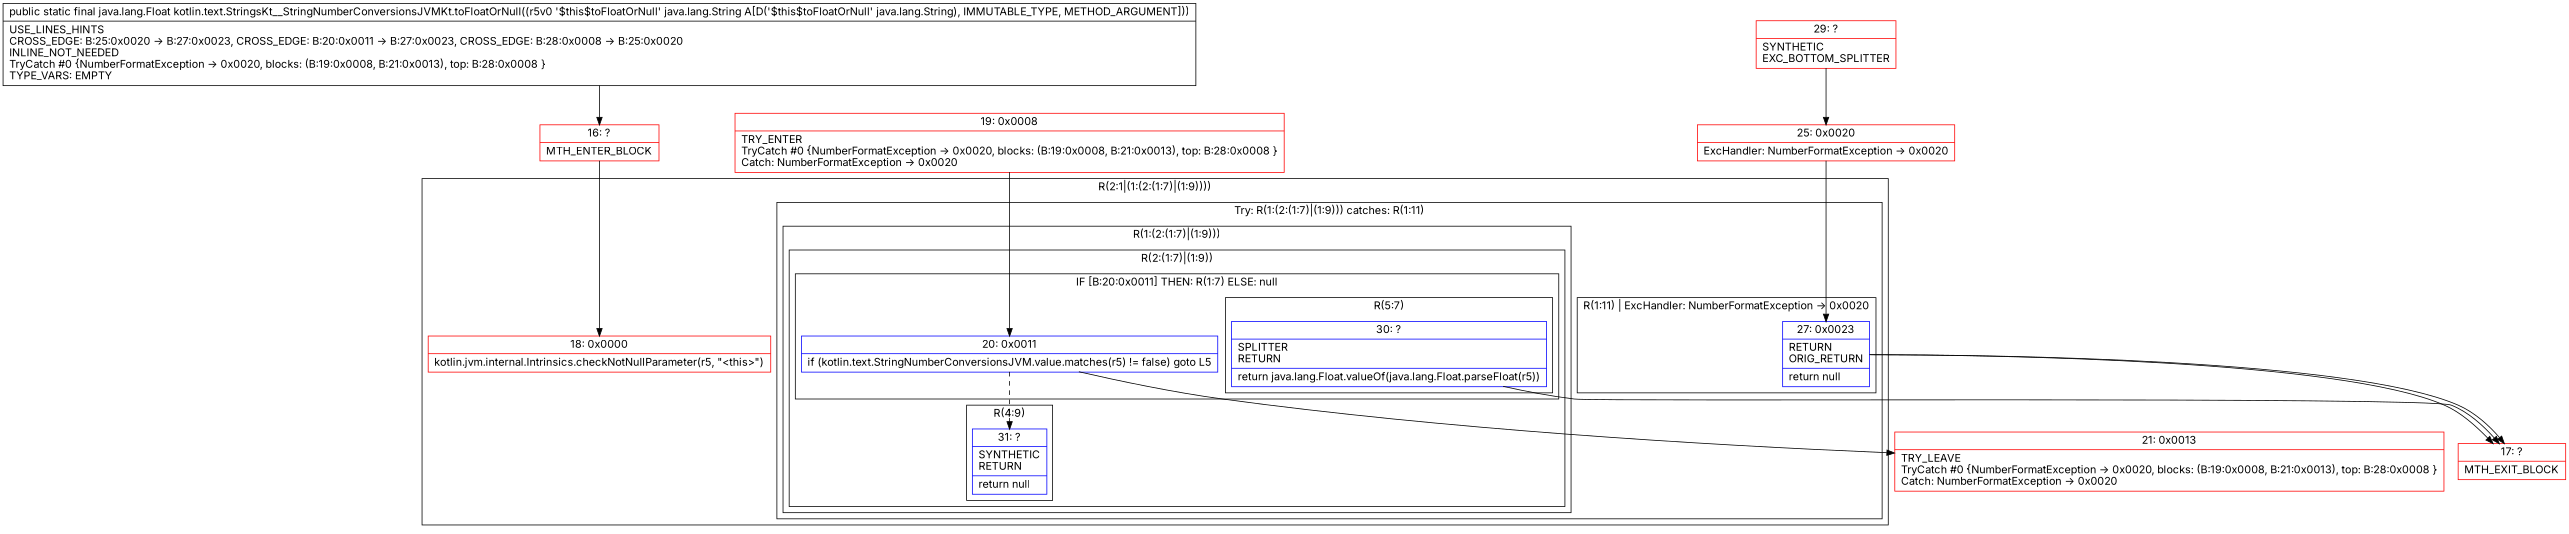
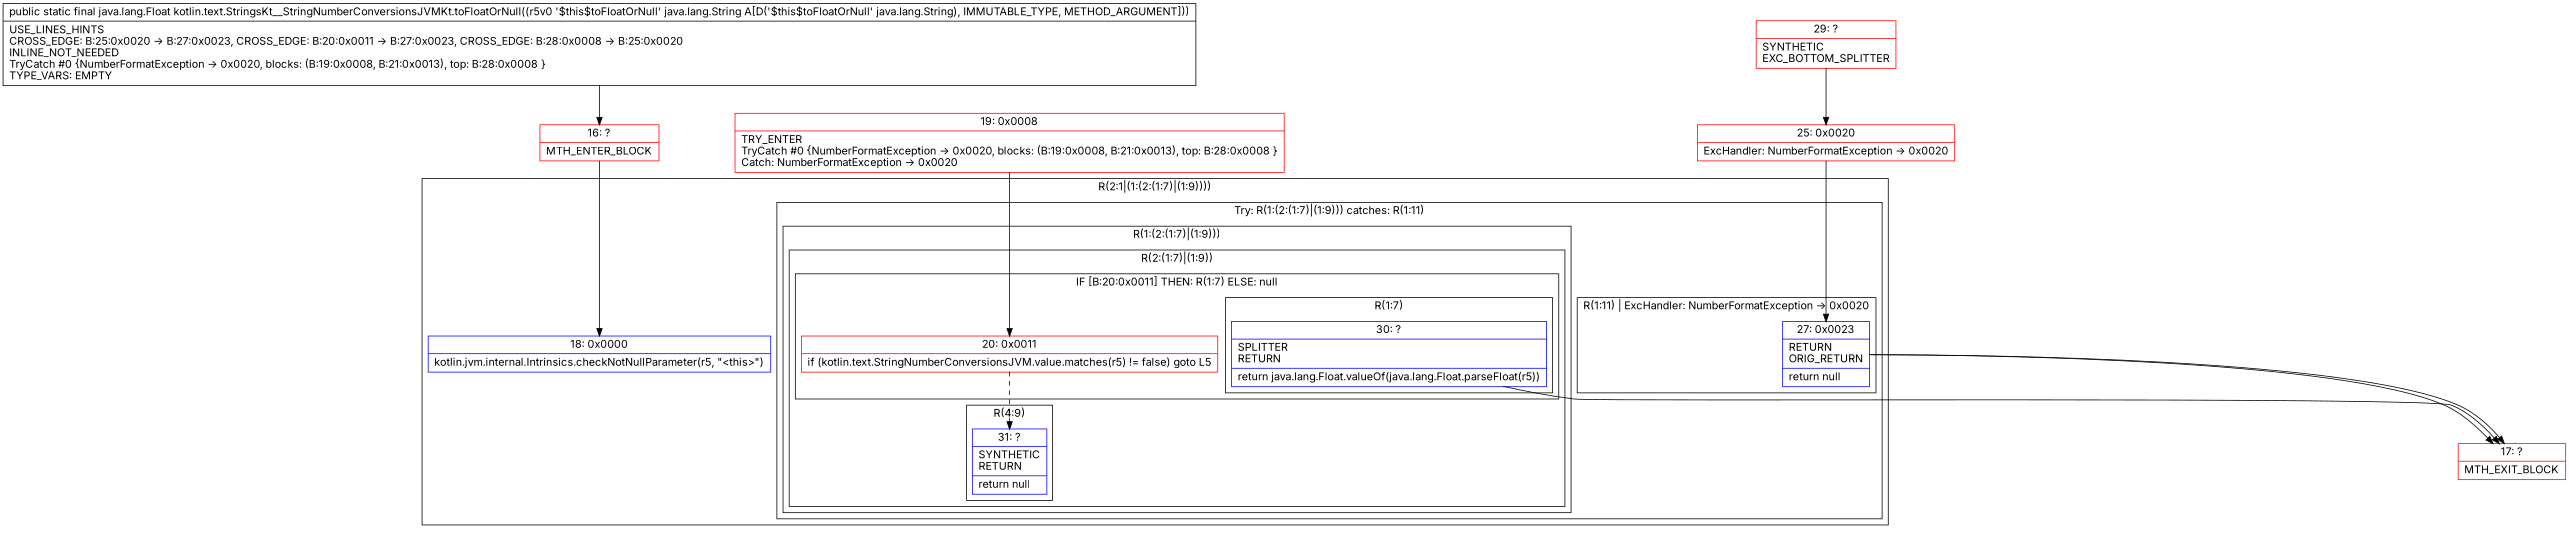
  digraph {
    fontname=Inter
    node [color=red fontname=Inter shape=record]
    edge [fontname=Inter]
    n1 [color=blue label="{30\:\ ?|SPLITTER\lRETURN\l|return java.lang.Float.valueOf(java.lang.Float.parseFloat(r5))\l}"]
-   n2 [color=blue label="{20\:\ 0x0011|if (kotlin.text.StringNumberConversionsJVM.value.matches(r5) != false) goto L5\l}"]
+   n2 [label="{20\:\ 0x0011|if (kotlin.text.StringNumberConversionsJVM.value.matches(r5) != false) goto L5\l}"]
    n3 [color=blue label="{31\:\ ?|SYNTHETIC\lRETURN\l|return null\l}"]
    n4 [color=blue label="{27\:\ 0x0023|RETURN\lORIG_RETURN\l|return null\l}"]
-   n5 [label="{18\:\ 0x0000|kotlin.jvm.internal.Intrinsics.checkNotNullParameter(r5, \"\<this\>\")\l}"]
+   n5 [color=blue label="{18\:\ 0x0000|kotlin.jvm.internal.Intrinsics.checkNotNullParameter(r5, \"\<this\>\")\l}"]
    n6 [label="{17\:\ ?|MTH_EXIT_BLOCK\l}"]
-   n7 [label="{21\:\ 0x0013|TRY_LEAVE\lTryCatch #0 \{NumberFormatException \-\> 0x0020, blocks: (B:19:0x0008, B:21:0x0013), top: B:28:0x0008 \}\lCatch: NumberFormatException \-\> 0x0020\l}"]
    n8 [label="{16\:\ ?|MTH_ENTER_BLOCK\l}"]
    n9 [label="{19\:\ 0x0008|TRY_ENTER\lTryCatch #0 \{NumberFormatException \-\> 0x0020, blocks: (B:19:0x0008, B:21:0x0013), top: B:28:0x0008 \}\lCatch: NumberFormatException \-\> 0x0020\l}"]
    n10 [label="{25\:\ 0x0020|ExcHandler: NumberFormatException \-\> 0x0020\l}"]
    n11 [label="{29\:\ ?|SYNTHETIC\lEXC_BOTTOM_SPLITTER\l}"]
    n12 [label="{public static final java.lang.Float kotlin.text.StringsKt__StringNumberConversionsJVMKt.toFloatOrNull((r5v0 '$this$toFloatOrNull' java.lang.String A[D('$this$toFloatOrNull' java.lang.String), IMMUTABLE_TYPE, METHOD_ARGUMENT]))  | USE_LINES_HINTS\lCROSS_EDGE: B:25:0x0020 \-\> B:27:0x0023, CROSS_EDGE: B:20:0x0011 \-\> B:27:0x0023, CROSS_EDGE: B:28:0x0008 \-\> B:25:0x0020\lINLINE_NOT_NEEDED\lTryCatch #0 \{NumberFormatException \-\> 0x0020, blocks: (B:19:0x0008, B:21:0x0013), top: B:28:0x0008 \}\lTYPE_VARS: EMPTY\l}" color=""]
    subgraph cluster_1 {
      label="R(2:1|(1:(2:(1:7)|(1:9))))"
      n5
      subgraph cluster_2 {
        label="Try: R(1:(2:(1:7)|(1:9))) catches: R(1:11)"
        subgraph cluster_3 {
          label="R(1:(2:(1:7)|(1:9)))"
          subgraph cluster_4 {
            label="R(2:(1:7)|(1:9))"
            subgraph cluster_5 {
              label="IF [B:20:0x0011] THEN: R(1:7) ELSE: null"
              n2
              subgraph cluster_6 {
-               label="R(5:7)"
+               label="R(1:7)"
                n1
              }
            }
            subgraph cluster_7 {
              label="R(4:9)"
              n3
            }
          }
        }
        subgraph cluster_8 {
          label="R(1:11) | ExcHandler: NumberFormatException \-\> 0x0020\l"
          n4
        }
      }
    }
    subgraph cluster_9 {
      label="R(1:11) | ExcHandler: NumberFormatException \-\> 0x0020\l"
    }
    n1 -> n6
    n2 -> n3 [style=dashed]
-   n2 -> n7
    n4 -> n6
    n4 -> n6
    n8 -> n5
    n9 -> n2
    n10 -> n4
    n11 -> n10
    n12 -> n8
  }
